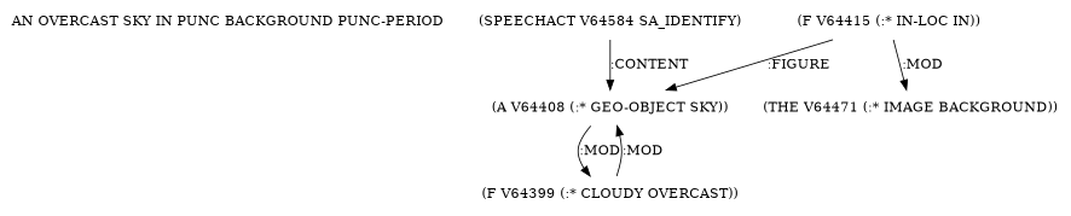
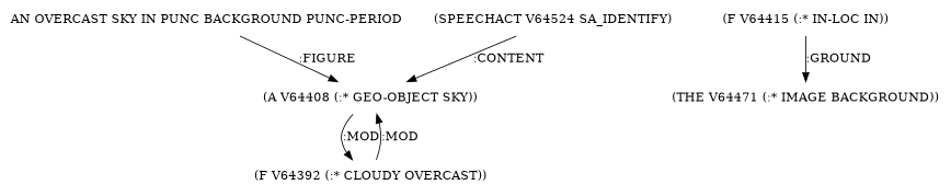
  digraph {
    node [shape=none]
    n1 [label="AN OVERCAST SKY IN PUNC BACKGROUND PUNC-PERIOD"]
-   n2 [label="(SPEECHACT V64584 SA_IDENTIFY)"]
+   n2 [label="(SPEECHACT V64524 SA_IDENTIFY)"]
    n3 [label="(A V64408 (:* GEO-OBJECT SKY))"]
-   n4 [label="(F V64399 (:* CLOUDY OVERCAST))"]
+   n4 [label="(F V64392 (:* CLOUDY OVERCAST))"]
    n5 [label="(F V64415 (:* IN-LOC IN))"]
    n6 [label="(THE V64471 (:* IMAGE BACKGROUND))"]
    n2 -> n3 [label=":CONTENT"]
    n3 -> n4 [label=":MOD"]
    n4 -> n3 [label=":MOD"]
-   n5 -> n3 [label=":FIGURE"]
-   n5 -> n6 [label=":MOD"]
+   n1 -> n3 [label=":FIGURE"]
+   n5 -> n6 [label=":GROUND"]
  }
